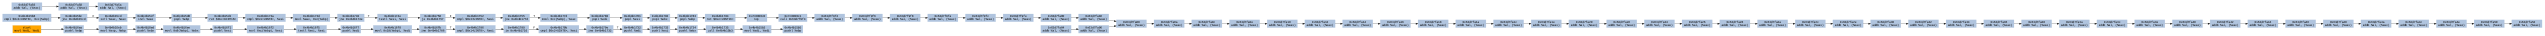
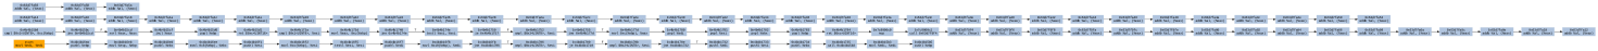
  digraph {
    fontname="Liberation Mono"
    rankdir=LR
    node [color=lightsteelblue fillcolor=lightsteelblue fontname="Liberation Mono" shape=rectangle style=filled]
    edge [color="#000000" fontname="Liberation Mono"]
    n1 [color=lightgrey fillcolor=orange label="start\nmovl %edi, %edi"]
    n2 [label="0x4b4b16ea\npushl %ebp"]
    n3 [label="0x4b4b16eb\nmovl %esp, %ebp"]
    n4 [label="0x4b4b18ed\npushl %ebx"]
    n5 [label="0x4b4b16ee\nmovl 0x8(%ebp), %ebx"]
    n6 [label="0x4b4b16f1\npushl %esi"]
    n7 [label="0x4b4b16f2\nmovl 0xc(%ebp), %esi"]
    n8 [label="0x4b4b16f5\ntestl %esi, %esi"]
    n9 [label="0x4b4b16f7\npushl %edi"]
    n10 [label="0x4b4b16f8\nmovl 0x10(%ebp), %edi"]
    n11 [label="0x4b4b16fb\njne 0x4b4b1706"]
    n12 [label="0x4b4b1706\ncmpl $0x1<UINT8>, %esi"]
    n13 [label="0x4b4b1709\nje 0x4b4b1710"]
    n14 [label="0x4b4b170b\ncmpl $0x2<UINT8>, %esi"]
    n15 [label="0x4b4b170e\njne 0x4b4b1732"]
    n16 [label="0x4b4b1732\npushl %edi"]
    n17 [label="0x4b4b1733\npushl %esi"]
    n18 [label="0x4b4b1734\npushl %ebx"]
    n19 [label="0x4b4b1735\ncall 0x4b4b15b3"]
    n20 [label="0x4b4b15b3\nmovl %edi, %edi"]
    n21 [label="0x4b4b15b5\npushl %ebp"]
    n22 [label="0x4b4b15b8\ncmpl $0x1<UINT8>, 0xc(%ebp)"]
    n23 [label="0x4b4b15bc\njne 0x4b4b15cd"]
    n24 [label="0x4b4b15cd\nxorl %eax, %eax"]
    n25 [label="0x4b4b15cf\nincl %eax"]
    n26 [label="0x4b4b15d0\npopl %ebp"]
    n27 [label="0x4b4b15d1\nret $0xc<UINT16>"]
    n28 [label="0x4b4b173a\ncmpl $0x1<UINT8>, %esi"]
    n29 [label="0x4b4b173d\nmovl %eax, 0xc(%ebp)"]
    n30 [label="0x4b4b1740\njne 0x4b4b174e"]
    n31 [label="0x4b4b174e\ntestl %esi, %esi"]
    n32 [label="0x4b4b1750\nje 0x4b4b1757"]
    n33 [label="0x4b4b1752\ncmpl $0x3<UINT8>, %esi"]
    n34 [label="0x4b4b1755\njne 0x4b4b177d"]
    n35 [label="0x4b4b177d\nmovl 0xc(%ebp), %eax"]
    n36 [label="0x4b4b1780\npopl %edi"]
    n37 [label="0x4b4b1781\npopl %esi"]
    n38 [label="0x4b4b1782\npopl %ebx"]
    n39 [label="0x4b4b1783\npopl %ebp"]
    n40 [label="0x4b4b1784\nret $0xc<UINT16>"]
    n41 [label="0x7c8000c0\nnop "]
    n42 [label="0x7c8000c1\ncall 0x63d7f9f4"]
    n43 [label="0x63d7f9f4\naddb %al, (%eax)"]
    n44 [label="0x63d7f9f6\naddb %al, (%eax)"]
    n45 [label="0x63d7f9f8\naddb %al, (%eax)"]
    n46 [label="0x63d7f9fa\naddb %al, (%eax)"]
    n47 [label="0x63d7f9fc\naddb %al, (%eax)"]
    n48 [label="0x63d7f9fe\naddb %al, (%eax)"]
    n49 [label="0x63d7fa00\naddb %al, (%eax)"]
    n50 [label="0x63d7fa02\naddb %al, (%eax)"]
    n51 [label="0x63d7fa04\naddb %al, (%eax)"]
    n52 [label="0x63d7fa06\naddb %al, (%eax)"]
    n53 [label="0x63d7fa08\naddb %al, (%eax)"]
    n54 [label="0x63d7fa0a\naddb %al, (%eax)"]
    n55 [label="0x63d7fa0c\naddb %al, (%eax)"]
    n56 [label="0x63d7fa0e\naddb %al, (%eax)"]
    n57 [label="0x63d7fa10\naddb %al, (%eax)"]
    n58 [label="0x63d7fa12\naddb %al, (%eax)"]
    n59 [label="0x63d7fa14\naddb %al, (%eax)"]
    n60 [label="0x63d7fa16\naddb %al, (%eax)"]
    n61 [label="0x63d7fa18\naddb %al, (%eax)"]
    n62 [label="0x63d7fa1a\naddb %al, (%eax)"]
    n63 [label="0x63d7fa1c\naddb %al, (%eax)"]
    n64 [label="0x63d7fa1e\naddb %al, (%eax)"]
    n65 [label="0x63d7fa20\naddb %al, (%eax)"]
    n66 [label="0x63d7fa22\naddb %al, (%eax)"]
    n67 [label="0x63d7fa24\naddb %al, (%eax)"]
    n68 [label="0x63d7fa26\naddb %al, (%eax)"]
    n69 [label="0x63d7fa28\naddb %al, (%eax)"]
    n70 [label="0x63d7fa2a\naddb %al, (%eax)"]
    n71 [label="0x63d7fa2c\naddb %al, (%eax)"]
    n72 [label="0x63d7fa2e\naddb %al, (%eax)"]
    n73 [label="0x63d7fa30\naddb %al, (%eax)"]
    n74 [label="0x63d7fa32\naddb %al, (%eax)"]
    n75 [label="0x63d7fa34\naddb %al, (%eax)"]
    n76 [label="0x63d7fa36\naddb %al, (%eax)"]
    n77 [label="0x63d7fa38\naddb %al, (%eax)"]
    n78 [label="0x63d7fa3a\naddb %al, (%eax)"]
    n79 [label="0x63d7fa3c\naddb %al, (%eax)"]
    n80 [label="0x63d7fa3e\naddb %al, (%eax)"]
    n81 [label="0x63d7fa40\naddb %al, (%eax)"]
    n82 [label="0x63d7fa42\naddb %al, (%eax)"]
    n83 [label="0x63d7fa44\naddb %al, (%eax)"]
    n84 [label="0x63d7fa46\naddb %al, (%eax)"]
    n85 [label="0x63d7fa48\naddb %al, (%eax)"]
    n86 [label="0x63d7fa4a\naddb %al, (%eax)"]
    n87 [label="0x63d7fa4c\naddb %al, (%eax)"]
    n88 [label="0x63d7fa4e\naddb %al, (%eax)"]
    n89 [label="0x63d7fa50\naddb %al, (%eax)"]
    n90 [label="0x63d7fa52\naddb %al, (%eax)"]
    n91 [label="0x63d7fa56\naddb %al, (%eax)"]
    n92 [label="0x63d7fa58\naddb %al, (%eax)"]
    n93 [label="0x63d7fa5a\naddb %al, (%eax)"]
    n1 -> n2
    n2 -> n3
    n3 -> n4
    n4 -> n5
    n5 -> n6
    n6 -> n7
    n7 -> n8
    n8 -> n9
    n9 -> n10
    n10 -> n11
    n11 -> n12 [label=T]
    n12 -> n13
    n13 -> n14 [label=F]
    n14 -> n15
    n15 -> n16 [label=T]
    n16 -> n17
    n17 -> n18
    n18 -> n19
    n19 -> n20
    n20 -> n21
    n22 -> n23
    n23 -> n24 [label=F]
    n24 -> n25
    n25 -> n26
    n26 -> n27
    n27 -> n28
    n28 -> n29
    n29 -> n30
    n30 -> n31 [label=T]
    n31 -> n32
    n32 -> n33 [label=F]
    n33 -> n34
    n34 -> n35 [label=T]
    n35 -> n36
    n36 -> n37
    n37 -> n38
    n38 -> n39
    n39 -> n40
    n40 -> n41
    n41 -> n42
    n42 -> n43
    n43 -> n44
    n44 -> n45
    n45 -> n46
    n46 -> n47
    n47 -> n48
    n48 -> n49
    n49 -> n50
-   n50 -> n53
+   n50 -> n51
    n51 -> n52
    n52 -> n53
    n53 -> n54
    n54 -> n55
    n55 -> n56
    n56 -> n57
    n57 -> n58
-   n58 -> n59
    n59 -> n60
    n60 -> n61
    n61 -> n62
    n62 -> n63
    n63 -> n64
    n64 -> n65
    n65 -> n66
    n66 -> n67
    n67 -> n68
    n68 -> n69
    n69 -> n70
    n70 -> n71
    n71 -> n72
    n72 -> n73
    n73 -> n74
    n74 -> n75
    n75 -> n76
    n76 -> n77
    n77 -> n78
    n78 -> n79
    n79 -> n80
    n80 -> n81
    n81 -> n82
    n82 -> n83
    n83 -> n84
    n84 -> n85
    n85 -> n86
    n86 -> n87
    n87 -> n88
    n88 -> n89
    n89 -> n90
    n91 -> n92
    n92 -> n93
  }
